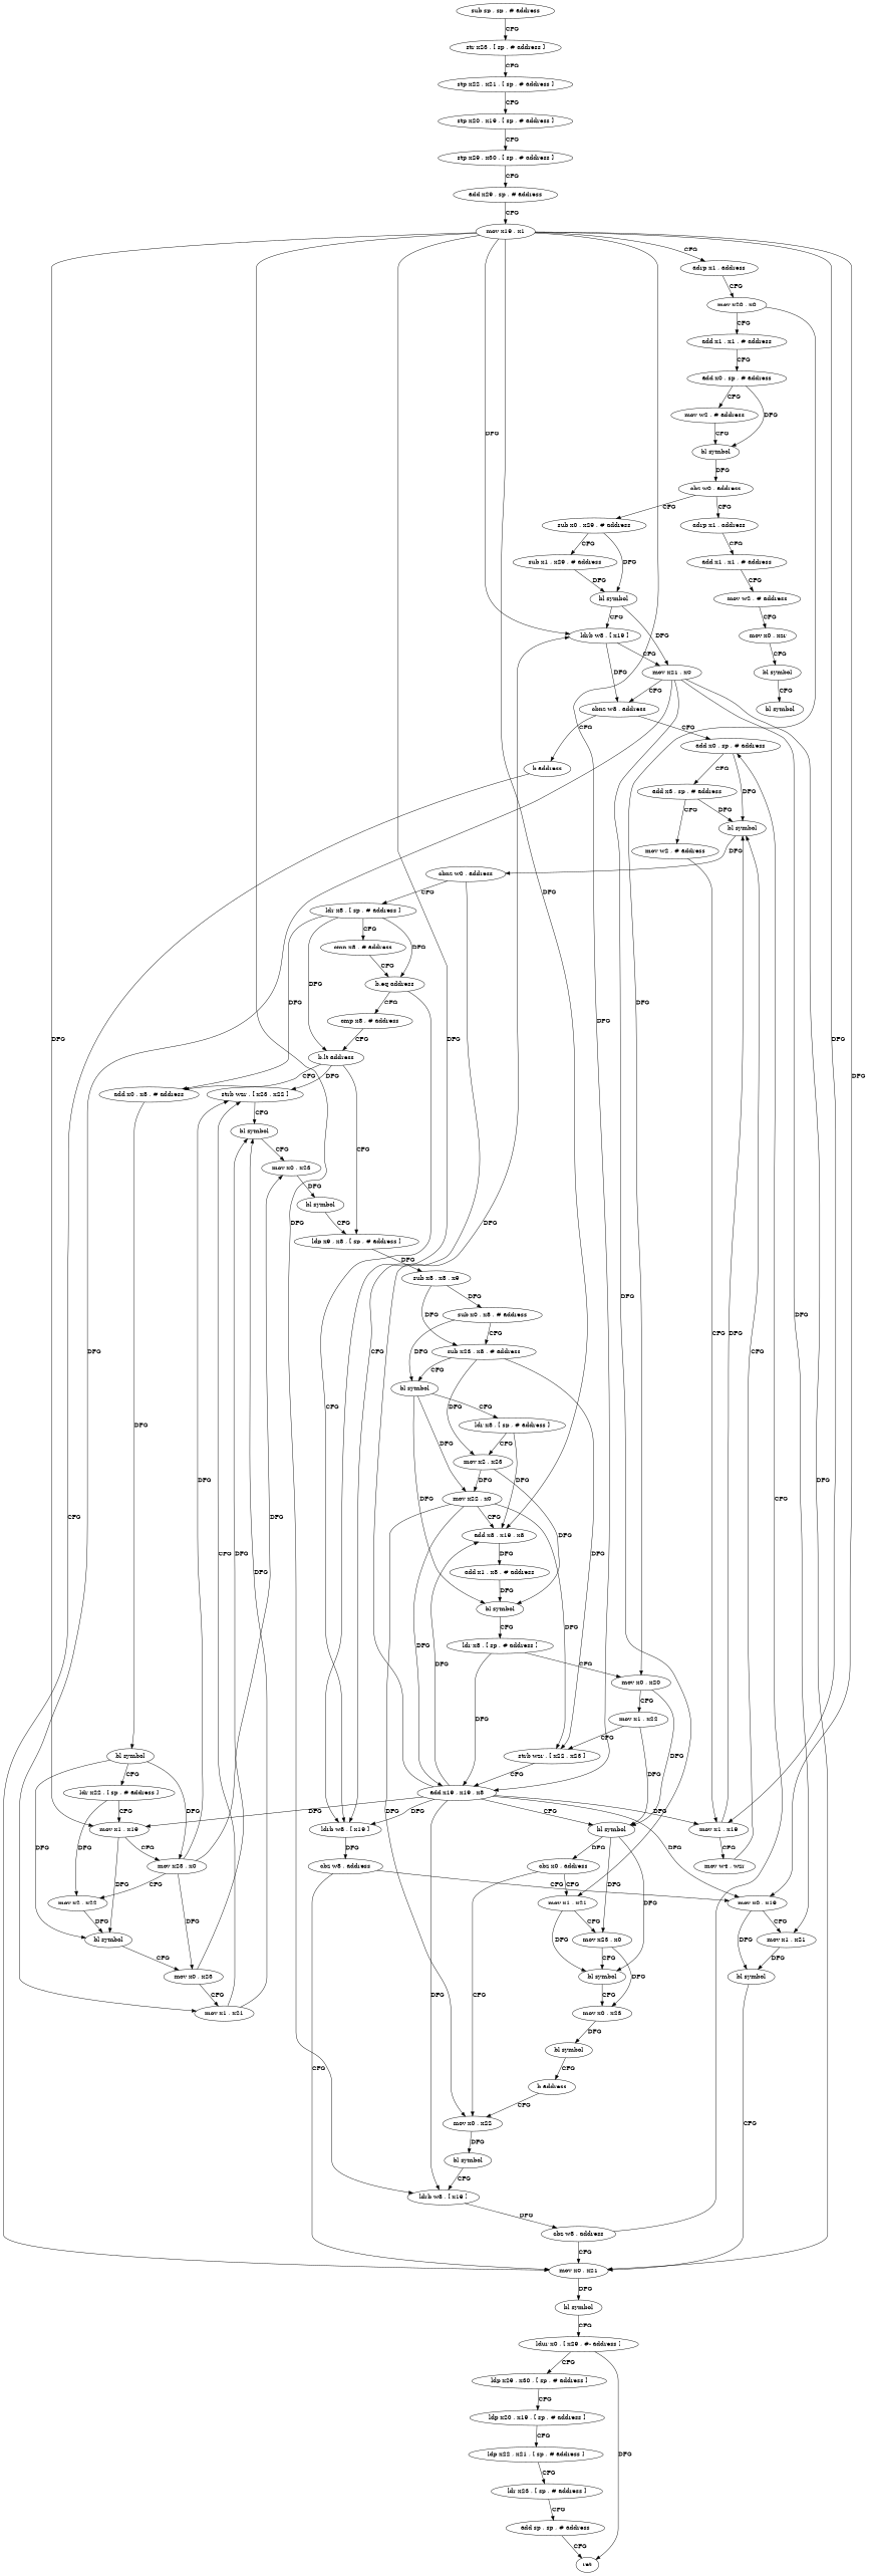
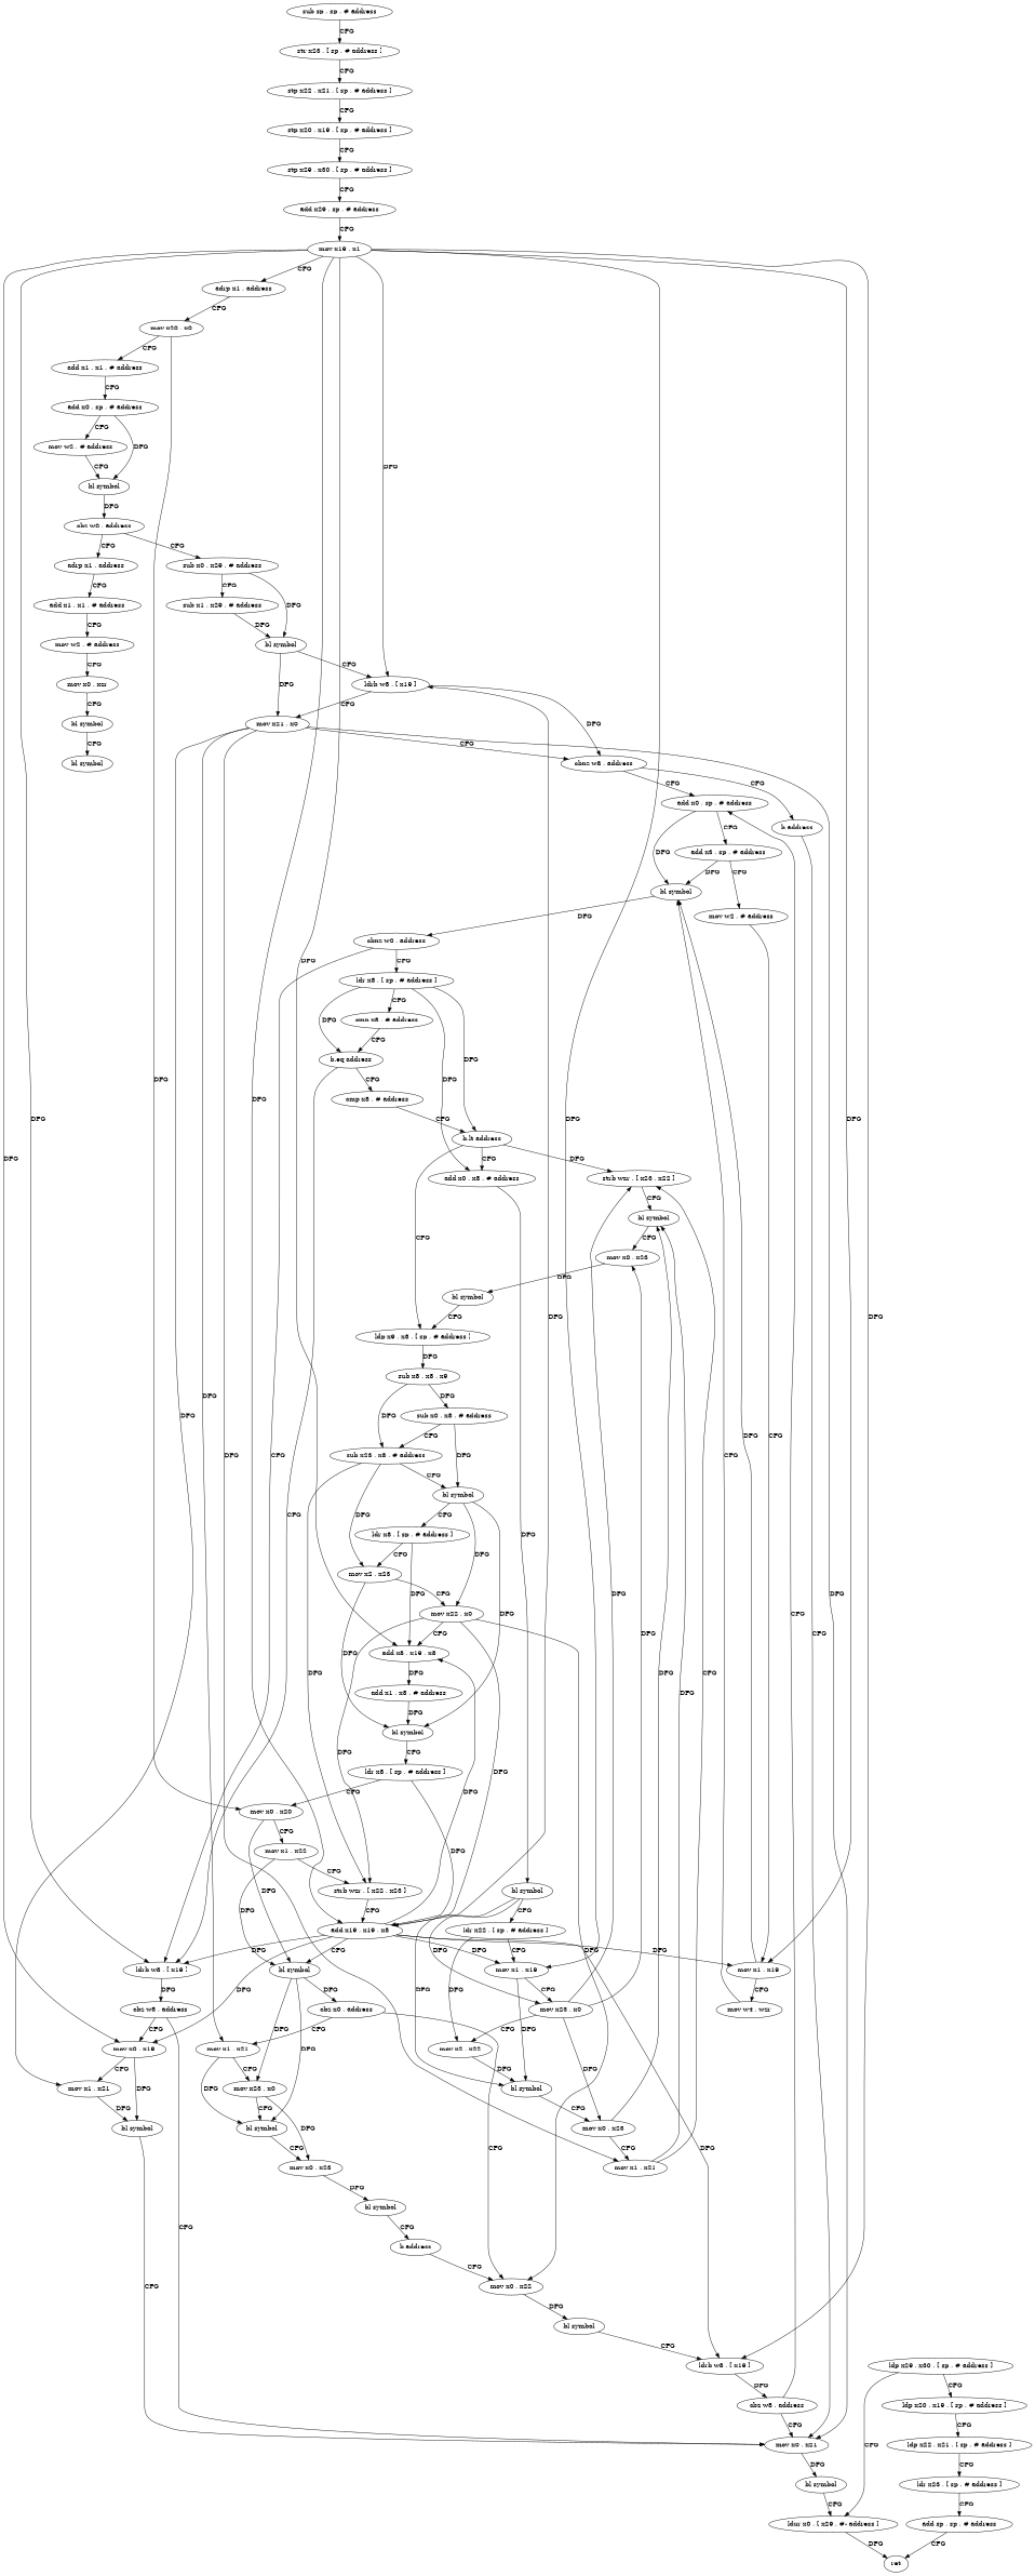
  digraph {
    n1 [label="sub sp , sp , # address"]
    n2 [label="str x23 , [ sp , # address ]"]
    n3 [label="stp x22 , x21 , [ sp , # address ]"]
    n4 [label="stp x20 , x19 , [ sp , # address ]"]
    n5 [label="stp x29 , x30 , [ sp , # address ]"]
    n6 [label="add x29 , sp , # address"]
    n7 [label="mov x19 , x1"]
    n8 [label="adrp x1 , address"]
    n9 [label="ldrb w8 , [ x19 ]"]
    n10 [label="mov x1 , x19"]
    n11 [label="ldrb w8 , [ x19 ]"]
    n12 [label="mov x0 , x19"]
    n13 [label="add x8 , x19 , x8"]
    n14 [label="add x19 , x19 , x8"]
    n15 [label="mov x1 , x19"]
    n16 [label="ldrb w8 , [ x19 ]"]
    n17 [label="mov x20 , x0"]
    n18 [label="mov x21 , x0"]
    n19 [label="cbnz w8 , address"]
    n20 [label="bl symbol"]
    n21 [label="mov w4 , wzr"]
    n22 [label="cbz w8 , address"]
    n23 [label="mov x1 , x21"]
    n24 [label="bl symbol"]
    n25 [label="add x1 , x8 , # address"]
    n26 [label="bl symbol"]
    n27 [label="mov x23 , x0"]
    n28 [label="bl symbol"]
    n29 [label="cbz w8 , address"]
    n30 [label="add x1 , x1 , # address"]
    n31 [label="mov x0 , x20"]
    n32 [label="add x0 , sp , # address"]
    n33 [label="mov x1 , x22"]
    n34 [label="mov w2 , # address"]
    n35 [label="bl symbol"]
    n36 [label="cbz w0 , address"]
    n37 [label="sub x0 , x29 , # address"]
    n38 [label="adrp x1 , address"]
    n39 [label="sub x1 , x29 , # address"]
    n40 [label="bl symbol"]
    n41 [label="add x1 , x1 , # address"]
    n42 [label="mov w2 , # address"]
    n43 [label="mov x0 , x21"]
    n44 [label="mov x1 , x21"]
    n45 [label="mov x1 , x21"]
    n46 [label="add x0 , sp , # address"]
    n47 [label="b address"]
    n48 [label="bl symbol"]
    n49 [label="mov x23 , x0"]
    n50 [label="bl symbol"]
    n51 [label="strb wzr , [ x23 , x22 ]"]
    n52 [label="bl symbol"]
    n53 [label="add x3 , sp , # address"]
    n54 [label="mov w2 , # address"]
    n55 [label="cbnz w0 , address"]
    n56 [label="mov x0 , xzr"]
    n57 [label="bl symbol"]
    n58 [label="bl symbol"]
    n59 [label="ldr x8 , [ sp , # address ]"]
    n60 [label="cmn x8 , # address"]
    n61 [label="b.eq address"]
    n62 [label="b.lt address"]
    n63 [label="add x0 , x8 , # address"]
    n64 [label="cmp x8 , # address"]
    n65 [label="ldp x9 , x8 , [ sp , # address ]"]
    n66 [label="bl symbol"]
    n67 [label="ldur x0 , [ x29 , #- address ]"]
    n68 [label="ldp x29 , x30 , [ sp , # address ]"]
    n69 [label=ret]
    n70 [label="ldp x20 , x19 , [ sp , # address ]"]
    n71 [label="ldp x22 , x21 , [ sp , # address ]"]
    n72 [label="ldr x23 , [ sp , # address ]"]
    n73 [label="add sp , sp , # address"]
    n74 [label="sub x8 , x8 , x9"]
    n75 [label="sub x0 , x8 , # address"]
    n76 [label="sub x23 , x8 , # address"]
    n77 [label="ldr x22 , [ sp , # address ]"]
    n78 [label="bl symbol"]
    n79 [label="mov x2 , x23"]
    n80 [label="strb wzr , [ x22 , x23 ]"]
    n81 [label="ldr x8 , [ sp , # address ]"]
    n82 [label="mov x22 , x0"]
    n83 [label="bl symbol"]
    n84 [label="mov x0 , x22"]
    n85 [label="ldr x8 , [ sp , # address ]"]
    n86 [label="bl symbol"]
    n87 [label="cbz x0 , address"]
    n88 [label="mov x0 , x23"]
    n89 [label="mov x2 , x22"]
    n90 [label="mov x0 , x23"]
    n91 [label="mov x0 , x23"]
    n92 [label="bl symbol"]
    n93 [label="bl symbol"]
    n94 [label="b address"]
    n1 -> n2 [label=CFG]
    n2 -> n3 [label=CFG]
    n3 -> n4 [label=CFG]
    n4 -> n5 [label=CFG]
    n5 -> n6 [label=CFG]
    n6 -> n7 [label=CFG]
    n7 -> n8 [label=CFG]
    n7 -> n9 [label=DFG]
    n7 -> n10 [label=DFG]
    n7 -> n11 [label=DFG]
    n7 -> n12 [label=DFG]
    n7 -> n13 [label=DFG]
    n7 -> n14 [label=DFG]
    n7 -> n15 [label=DFG]
    n7 -> n16 [label=DFG]
    n8 -> n17 [label=CFG]
    n9 -> n18 [label=CFG]
    n9 -> n19 [label=DFG]
    n10 -> n20 [label=DFG]
    n10 -> n21 [label=CFG]
    n11 -> n22 [label=DFG]
    n12 -> n23 [label=CFG]
    n12 -> n24 [label=DFG]
    n13 -> n25 [label=DFG]
    n14 -> n9 [label=DFG]
    n14 -> n10 [label=DFG]
    n14 -> n11 [label=DFG]
    n14 -> n12 [label=DFG]
    n14 -> n13 [label=DFG]
    n14 -> n15 [label=DFG]
    n14 -> n16 [label=DFG]
    n14 -> n26 [label=CFG]
    n15 -> n27 [label=CFG]
    n15 -> n28 [label=DFG]
    n16 -> n29 [label=DFG]
    n17 -> n30 [label=CFG]
    n17 -> n31 [label=DFG]
    n18 -> n19 [label=CFG]
    n18 -> n23 [label=DFG]
    n18 -> n43 [label=DFG]
    n18 -> n44 [label=DFG]
    n18 -> n45 [label=DFG]
    n19 -> n46 [label=CFG]
    n19 -> n47 [label=CFG]
    n20 -> n55 [label=DFG]
    n21 -> n20 [label=CFG]
    n22 -> n12 [label=CFG]
    n22 -> n43 [label=CFG]
    n23 -> n24 [label=DFG]
    n24 -> n43 [label=CFG]
    n25 -> n83 [label=DFG]
    n26 -> n49 [label=DFG]
    n26 -> n50 [label=DFG]
    n26 -> n87 [label=DFG]
    n27 -> n51 [label=DFG]
    n27 -> n89 [label=CFG]
    n27 -> n90 [label=DFG]
    n27 -> n91 [label=DFG]
    n28 -> n90 [label=CFG]
    n29 -> n43 [label=CFG]
    n29 -> n46 [label=CFG]
    n30 -> n32 [label=CFG]
    n31 -> n26 [label=DFG]
    n31 -> n33 [label=CFG]
    n32 -> n34 [label=CFG]
    n32 -> n35 [label=DFG]
    n33 -> n26 [label=DFG]
    n33 -> n80 [label=CFG]
    n34 -> n35 [label=CFG]
    n35 -> n36 [label=DFG]
    n36 -> n37 [label=CFG]
    n36 -> n38 [label=CFG]
    n37 -> n39 [label=CFG]
    n37 -> n40 [label=DFG]
    n38 -> n41 [label=CFG]
    n39 -> n40 [label=DFG]
    n40 -> n9 [label=CFG]
    n40 -> n18 [label=DFG]
    n41 -> n42 [label=CFG]
    n42 -> n56 [label=CFG]
    n43 -> n48 [label=DFG]
    n44 -> n49 [label=CFG]
    n44 -> n50 [label=DFG]
    n45 -> n51 [label=CFG]
    n45 -> n52 [label=DFG]
    n46 -> n20 [label=DFG]
    n46 -> n53 [label=CFG]
    n47 -> n43 [label=CFG]
    n48 -> n67 [label=CFG]
    n49 -> n50 [label=CFG]
    n49 -> n88 [label=DFG]
    n50 -> n88 [label=CFG]
    n51 -> n52 [label=CFG]
    n52 -> n91 [label=CFG]
    n53 -> n20 [label=DFG]
    n53 -> n54 [label=CFG]
    n54 -> n10 [label=CFG]
    n55 -> n11 [label=CFG]
    n55 -> n59 [label=CFG]
    n56 -> n57 [label=CFG]
    n57 -> n58 [label=CFG]
    n59 -> n60 [label=CFG]
    n59 -> n61 [label=DFG]
    n59 -> n62 [label=DFG]
    n59 -> n63 [label=DFG]
    n60 -> n61 [label=CFG]
    n61 -> n11 [label=CFG]
    n61 -> n64 [label=CFG]
    n62 -> n51 [label=DFG]
    n62 -> n63 [label=CFG]
    n62 -> n65 [label=CFG]
    n63 -> n66 [label=DFG]
    n64 -> n62 [label=CFG]
    n65 -> n74 [label=DFG]
    n66 -> n27 [label=DFG]
    n66 -> n28 [label=DFG]
    n66 -> n77 [label=CFG]
-   n67 -> n68 [label=CFG]
+   n68 -> n67 [label=CFG]
    n67 -> n69 [label=DFG]
    n68 -> n70 [label=CFG]
    n70 -> n71 [label=CFG]
    n71 -> n72 [label=CFG]
    n72 -> n73 [label=CFG]
    n73 -> n69 [label=CFG]
    n74 -> n75 [label=DFG]
    n74 -> n76 [label=DFG]
    n75 -> n76 [label=CFG]
    n75 -> n78 [label=DFG]
    n76 -> n78 [label=CFG]
    n76 -> n79 [label=DFG]
    n76 -> n80 [label=DFG]
    n77 -> n15 [label=CFG]
    n77 -> n89 [label=DFG]
    n78 -> n81 [label=CFG]
    n78 -> n82 [label=DFG]
    n78 -> n83 [label=DFG]
-   n79 -> n82 [label=DFG]
+   n79 -> n82 [label=CFG]
    n79 -> n83 [label=DFG]
    n80 -> n14 [label=CFG]
    n81 -> n13 [label=DFG]
    n81 -> n79 [label=CFG]
    n82 -> n13 [label=CFG]
    n82 -> n14 [label=DFG]
    n82 -> n80 [label=DFG]
    n82 -> n84 [label=DFG]
    n83 -> n85 [label=CFG]
    n84 -> n86 [label=DFG]
    n85 -> n14 [label=DFG]
    n85 -> n31 [label=CFG]
    n86 -> n16 [label=CFG]
    n87 -> n44 [label=CFG]
    n87 -> n84 [label=CFG]
    n88 -> n93 [label=DFG]
    n89 -> n28 [label=DFG]
    n90 -> n45 [label=CFG]
    n90 -> n52 [label=DFG]
    n91 -> n92 [label=DFG]
    n92 -> n65 [label=CFG]
    n93 -> n94 [label=CFG]
    n94 -> n84 [label=CFG]
  }
